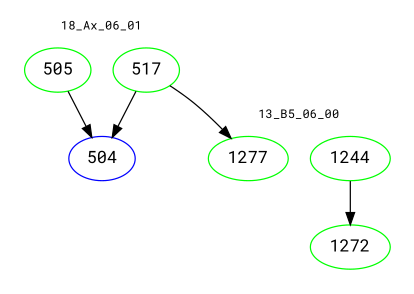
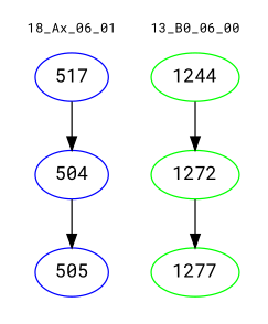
  digraph {
    fontname="Roboto Mono"
    node [color=green fontname="Roboto Mono"]
    edge [color=black fontname="Roboto Mono"]
-   n1 [label=517]
+   n1 [color=blue label=517]
    n2 [color=blue label=504]
-   n3 [label=505]
+   n3 [color=blue label=505]
    n4 [label=1244]
    n5 [label=1272]
    n6 [label=1277]
    subgraph cluster_1 {
      color=white
      fontsize=10
      label="18_Ax_06_01"
      n1
      n2
      n3
    }
    subgraph cluster_2 {
      color=white
      fontsize=10
-     label="13_B5_06_00"
+     label="13_B0_06_00"
      n4
      n5
      n6
    }
    n1 -> n2
-   n3 -> n2
+   n2 -> n3
    n4 -> n5
-   n1 -> n6
+   n5 -> n6
  }
